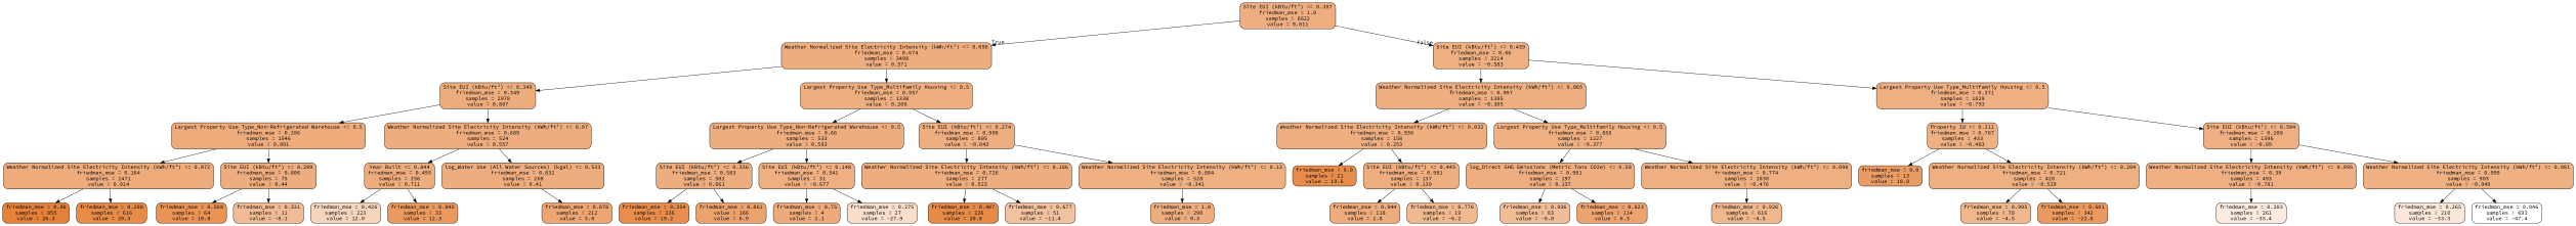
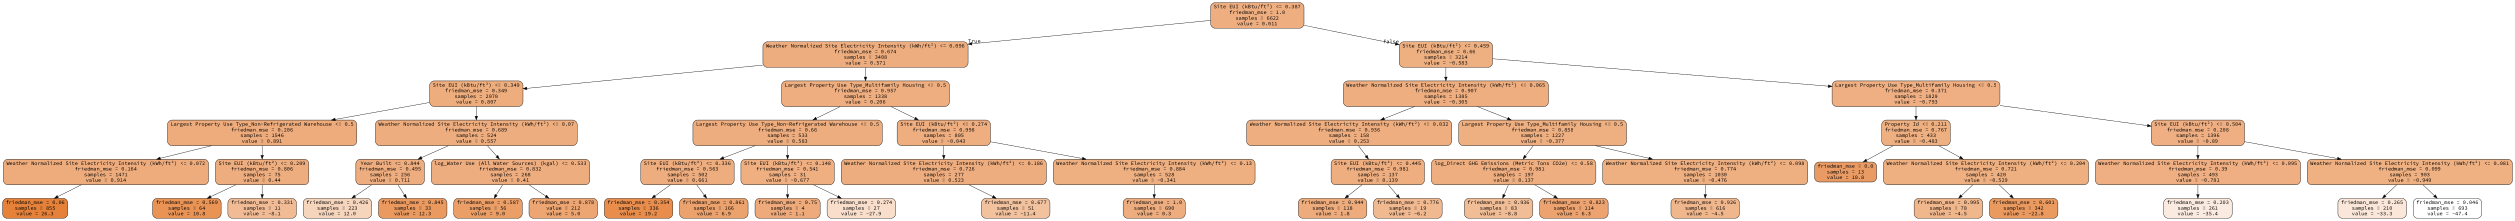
  digraph {
    fontname="Source Code Pro"
    node [color=black fillcolor="#eead7e" fontname="Source Code Pro" shape=box style="filled, rounded"]
    edge [fontname="Source Code Pro"]
    n1 [fillcolor="#eeae80" label="Site EUI (kBtu/ft²) <= 0.387\nfriedman_mse = 1.0\nsamples = 6622\nvalue = 0.011"]
    n2 [label="Weather Normalized Site Electricity Intensity (kWh/ft²) <= 0.096\nfriedman_mse = 0.674\nsamples = 3408\nvalue = 0.571"]
    n3 [fillcolor="#eeaf81" label="Site EUI (kBtu/ft²) <= 0.459\nfriedman_mse = 0.66\nsamples = 3214\nvalue = -0.583"]
    n4 [fillcolor="#eead7d" label="Site EUI (kBtu/ft²) <= 0.349\nfriedman_mse = 0.349\nsamples = 2070\nvalue = 0.807"]
    n5 [fillcolor="#eeae7f" label="Largest Property Use Type_Multifamily Housing <= 0.5\nfriedman_mse = 0.957\nsamples = 1338\nvalue = 0.206"]
    n6 [fillcolor="#eeae80" label="Weather Normalized Site Electricity Intensity (kWh/ft²) <= 0.065\nfriedman_mse = 0.907\nsamples = 1385\nvalue = -0.305"]
    n7 [fillcolor="#efaf82" label="Largest Property Use Type_Multifamily Housing <= 0.5\nfriedman_mse = 0.371\nsamples = 1829\nvalue = -0.793"]
    n8 [fillcolor="#eeac7d" label="Largest Property Use Type_Non-Refrigerated Warehouse <= 0.5\nfriedman_mse = 0.206\nsamples = 1546\nvalue = 0.891"]
    n9 [label="Weather Normalized Site Electricity Intensity (kWh/ft²) <= 0.07\nfriedman_mse = 0.689\nsamples = 524\nvalue = 0.557"]
    n10 [label="Largest Property Use Type_Non-Refrigerated Warehouse <= 0.5\nfriedman_mse = 0.66\nsamples = 533\nvalue = 0.583"]
    n11 [fillcolor="#eeae80" label="Site EUI (kBtu/ft²) <= 0.274\nfriedman_mse = 0.998\nsamples = 805\nvalue = -0.043"]
    n12 [fillcolor="#eeac7d" label="Weather Normalized Site Electricity Intensity (kWh/ft²) <= 0.072\nfriedman_mse = 0.164\nsamples = 1471\nvalue = 0.914"]
    n13 [label="Site EUI (kBtu/ft²) <= 0.209\nfriedman_mse = 0.806\nsamples = 75\nvalue = 0.44"]
    n14 [label="Year Built <= 0.844\nfriedman_mse = 0.495\nsamples = 256\nvalue = 0.711"]
    n15 [fillcolor="#eead7f" label="log_Water Use (All Water Sources) (kgal) <= 0.533\nfriedman_mse = 0.832\nsamples = 268\nvalue = 0.41"]
    n16 [fillcolor="#e58139" label="friedman_mse = 0.06\nsamples = 855\nvalue = 26.3"]
-   n17 [fillcolor="#e78b49" label="friedman_mse = 0.298\nsamples = 616\nvalue = 20.3"]
    n18 [fillcolor="#e99355" label="friedman_mse = 0.569\nsamples = 64\nvalue = 10.8"]
    n19 [fillcolor="#f1bc95" label="friedman_mse = 0.331\nsamples = 11\nvalue = -8.1"]
    n20 [fillcolor="#f6d5bd" label="friedman_mse = 0.426\nsamples = 223\nvalue = 12.0"]
    n21 [fillcolor="#ea995f" label="friedman_mse = 0.845\nsamples = 33\nvalue = 12.3"]
-   n23 [fillcolor="#eda572" label="friedman_mse = 0.878\nsamples = 212\nvalue = 5.0"]
+   n22 [fillcolor="#eb9f67" label="friedman_mse = 0.587\nsamples = 56\nvalue = 9.0"]
+   n23 [fillcolor="#eda572" label="friedman_mse = 0.878\nvalue = 212\nvalue = 5.0"]
    n24 [label="Site EUI (kBtu/ft²) <= 0.336\nfriedman_mse = 0.563\nsamples = 502\nvalue = 0.661"]
    n25 [fillcolor="#efaf81" label="Site EUI (kBtu/ft²) <= 0.148\nfriedman_mse = 0.541\nsamples = 31\nvalue = -0.677"]
    n26 [label="Weather Normalized Site Electricity Intensity (kWh/ft²) <= 0.186\nfriedman_mse = 0.726\nsamples = 277\nvalue = 0.523"]
    n27 [fillcolor="#eeaf81" label="Weather Normalized Site Electricity Intensity (kWh/ft²) <= 0.13\nfriedman_mse = 0.884\nsamples = 528\nvalue = -0.341"]
    n28 [fillcolor="#e88d4c" label="friedman_mse = 0.354\nsamples = 336\nvalue = 19.2"]
-   n29 [fillcolor="#eca26d" label="friedman_mse = 0.861\nvalue = 166\nvalue = 6.9"]
-   n30 [fillcolor="#eeaa7a" label="friedman_mse = 0.75\nsamples = 4\nvalue = 2.1"]
-   n31 [fillcolor="#f8decb" label="friedman_mse = 0.275\nsamples = 27\nvalue = -27.9"]
-   n32 [fillcolor="#e78a48" label="friedman_mse = 0.407\nsamples = 226\nvalue = 20.8"]
+   n29 [fillcolor="#eca26d" label="friedman_mse = 0.861\nsamples = 166\nvalue = 6.9"]
+   n30 [fillcolor="#eeaa7a" label="friedman_mse = 0.75\nsamples = 4\nvalue = 1.1"]
+   n31 [fillcolor="#f8decb" label="friedman_mse = 0.274\nsamples = 27\nvalue = -27.9"]
    n33 [fillcolor="#f2c19e" label="friedman_mse = 0.677\nsamples = 51\nvalue = -11.4"]
-   n34 [fillcolor="#eead7f" label="friedman_mse = 1.0\nsamples = 290\nvalue = 0.3"]
+   n34 [fillcolor="#eead7f" label="friedman_mse = 1.0\nsamples = 690\nvalue = 0.3"]
    n35 [fillcolor="#eeae7f" label="Weather Normalized Site Electricity Intensity (kWh/ft²) <= 0.032\nfriedman_mse = 0.936\nsamples = 158\nvalue = 0.253"]
    n36 [fillcolor="#eeaf81" label="Largest Property Use Type_Multifamily Housing <= 0.5\nfriedman_mse = 0.858\nsamples = 1227\nvalue = -0.377"]
    n37 [fillcolor="#eeaf81" label="Property Id <= 0.211\nfriedman_mse = 0.767\nsamples = 433\nvalue = -0.483"]
    n38 [fillcolor="#efaf82" label="Site EUI (kBtu/ft²) <= 0.504\nfriedman_mse = 0.208\nsamples = 1396\nvalue = -0.89"]
-   n39 [fillcolor="#e78c4b" label="friedman_mse = 0.0\nsamples = 21\nvalue = 19.6"]
    n40 [fillcolor="#eeae7f" label="Site EUI (kBtu/ft²) <= 0.445\nfriedman_mse = 0.981\nsamples = 137\nvalue = 0.139"]
    n41 [fillcolor="#eeae7f" label="log_Direct GHG Emissions (Metric Tons CO2e) <= 0.58\nfriedman_mse = 0.981\nsamples = 197\nvalue = 0.137"]
    n42 [fillcolor="#eeaf81" label="Weather Normalized Site Electricity Intensity (kWh/ft²) <= 0.098\nfriedman_mse = 0.774\nsamples = 1030\nvalue = -0.476"]
    n43 [fillcolor="#eeab7b" label="friedman_mse = 0.944\nsamples = 118\nvalue = 1.8"]
    n44 [fillcolor="#f0b990" label="friedman_mse = 0.776\nsamples = 19\nvalue = -6.2"]
    n45 [fillcolor="#f1bd97" label="friedman_mse = 0.936\nsamples = 83\nvalue = -8.8"]
    n46 [fillcolor="#eca36f" label="friedman_mse = 0.823\nsamples = 114\nvalue = 6.3"]
    n47 [fillcolor="#f0b68c" label="friedman_mse = 0.926\nsamples = 616\nvalue = -4.5"]
    n48 [fillcolor="#ea9b63" label="friedman_mse = 0.0\nsamples = 13\nvalue = 10.8"]
    n49 [fillcolor="#eeaf81" label="Weather Normalized Site Electricity Intensity (kWh/ft²) <= 0.204\nfriedman_mse = 0.721\nsamples = 420\nvalue = -0.529"]
    n50 [fillcolor="#efaf82" label="Weather Normalized Site Electricity Intensity (kWh/ft²) <= 0.095\nfriedman_mse = 0.39\nsamples = 493\nvalue = -0.781"]
    n51 [fillcolor="#efb082" label="Weather Normalized Site Electricity Intensity (kWh/ft²) <= 0.081\nfriedman_mse = 0.099\nsamples = 903\nvalue = -0.949"]
    n52 [fillcolor="#f0b68c" label="friedman_mse = 0.995\nsamples = 78\nvalue = -4.5"]
    n53 [fillcolor="#ea995f" label="friedman_mse = 0.601\nsamples = 342\nvalue = -22.8"]
    n54 [fillcolor="#fbeadf" label="friedman_mse = 0.203\nsamples = 261\nvalue = -35.4"]
    n55 [fillcolor="#fae7d9" label="friedman_mse = 0.265\nsamples = 210\nvalue = -33.3"]
    n56 [fillcolor="#ffffff" label="friedman_mse = 0.046\nsamples = 693\nvalue = -47.4"]
    n1 -> n2 [headlabel=True labelangle=45 labeldistance=2.5]
    n1 -> n3 [headlabel=False labelangle=-45 labeldistance=2.5]
    n2 -> n4
    n2 -> n5
    n3 -> n6
    n3 -> n7
    n4 -> n8
    n4 -> n9
    n5 -> n10
    n5 -> n11
    n6 -> n35
    n6 -> n36
    n7 -> n37
    n7 -> n38
    n8 -> n12
    n8 -> n13
    n9 -> n14
    n9 -> n15
    n10 -> n24
    n10 -> n25
    n11 -> n26
    n11 -> n27
    n12 -> n16
-   n12 -> n17
    n13 -> n18
    n13 -> n19
    n14 -> n20
    n14 -> n21
+   n15 -> n22
    n15 -> n23
    n24 -> n28
    n24 -> n29
    n25 -> n30
    n25 -> n31
-   n26 -> n32
    n26 -> n33
    n27 -> n34
-   n35 -> n39
    n35 -> n40
    n36 -> n41
    n36 -> n42
    n37 -> n48
    n37 -> n49
    n38 -> n50
    n38 -> n51
    n40 -> n43
    n40 -> n44
    n41 -> n45
    n41 -> n46
    n42 -> n47
    n49 -> n52
    n49 -> n53
    n50 -> n54
    n51 -> n55
    n51 -> n56
  }
